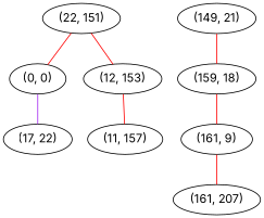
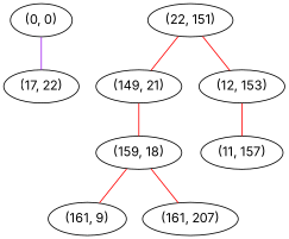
  graph {
    fontname=Inter
    node [fontname=Inter]
    edge [color=red fontname=Inter weight=1]
    "(0, 0)"
    "(17, 22)"
    "(22, 151)"
    "(149, 21)"
    "(12, 153)"
    "(159, 18)"
    "(11, 157)"
    "(161, 9)"
    "(161, 207)"
    "(0, 0)" -- "(17, 22)" [color=purple weight=4]
-   "(22, 151)" -- "(0, 0)"
+   "(22, 151)" -- "(149, 21)"
    "(22, 151)" -- "(12, 153)"
    "(149, 21)" -- "(159, 18)"
    "(12, 153)" -- "(11, 157)"
    "(159, 18)" -- "(161, 9)"
-   "(161, 9)" -- "(161, 207)"
+   "(159, 18)" -- "(161, 207)"
  }
